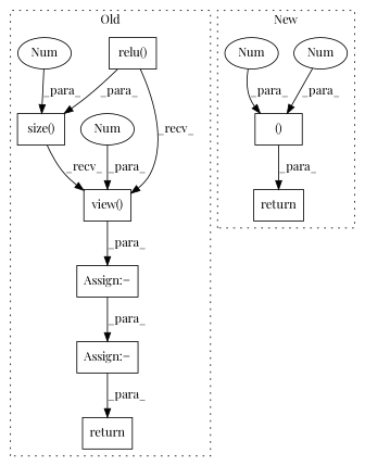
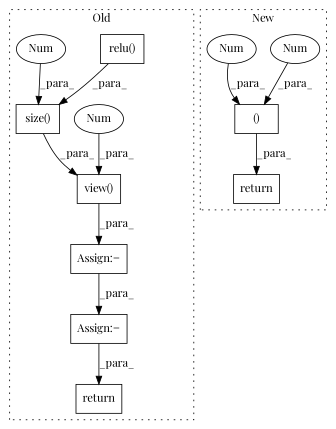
  digraph {
    fontname="Playfair Display"
    node [a=76 fontname="Playfair Display" l=3 shape=box]
    edge [fontname="Playfair Display"]
    n1 [a=75 l="7,1" label="relu()" s="2757,2789"]
    n2 [a=68 label="Assign:=" s=2939]
    n3 [a=93 l=7 label=return s=2967]
    n4 [a=75 l="9,1" label="view()" s="2902,2926"]
    n5 [l=2 label=Num s=2924 shape=ellipse]
    n6 [a=75 l="9,1" label="size()" s="2911,2921"]
    n7 [l=1 label=Num s=2920 shape=ellipse]
    n8 [a=68 label="Assign:=" s=2899]
    n9 [a=54 label="()" s=3986]
    n10 [a=93 l=7 label=return s=4063]
    n11 [l=1 label=Num s=3985 shape=ellipse]
    n12 [l=1 label=Num s=3988 shape=ellipse]
    subgraph cluster_1 {
      label=Old
      style=dotted
      n1
      n2
      n3
      n4
      n5
      n6
      n7
      n8
    }
    subgraph cluster_2 {
      label=New
      style=dotted
      n9
      n10
      n11
      n12
    }
-   n1 -> n4 [label=_recv_]
    n1 -> n6 [label=_para_]
    n2 -> n3 [label=_para_]
    n4 -> n8 [label=_para_]
    n5 -> n4 [label=_para_]
-   n6 -> n4 [label=_recv_]
+   n6 -> n4 [label=_para_]
    n7 -> n6 [label=_para_]
    n8 -> n2 [label=_para_]
    n9 -> n10 [label=_para_]
    n11 -> n9 [label=_para_]
    n12 -> n9 [label=_para_]
  }
